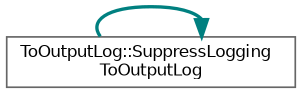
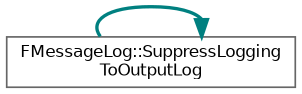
  digraph {
    rankdir=RL
-   n1 [color=gray40 fillcolor=white fontcolor=black fontname=Helvetica fontsize=10 height=0.2 label="ToOutputLog::SuppressLogging\lToOutputLog" shape=box style=filled width=0.4]
+   n1 [color=gray40 fillcolor=white fontcolor=black fontname=Helvetica fontsize=10 height=0.2 label="FMessageLog::SuppressLogging\lToOutputLog" shape=box style=filled width=0.4]
    n1 -> n1 [color=teal dir=back fontname=Helvetica fontsize=10 labelfontname=Helvetica labelfontsize=10 style=bold]
  }
